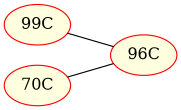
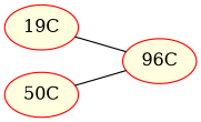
  graph {
    rankdir=LR
    node [color=red fillcolor=lightyellow style="radial,filled"]
    edge [penwidth=1 style=solid]
-   "99C"
+   "99C" [label="19C"]
    "96C"
-   "70C"
+   "70C" [label="50C"]
    "99C" -- "96C"
    "70C" -- "96C"
  }
